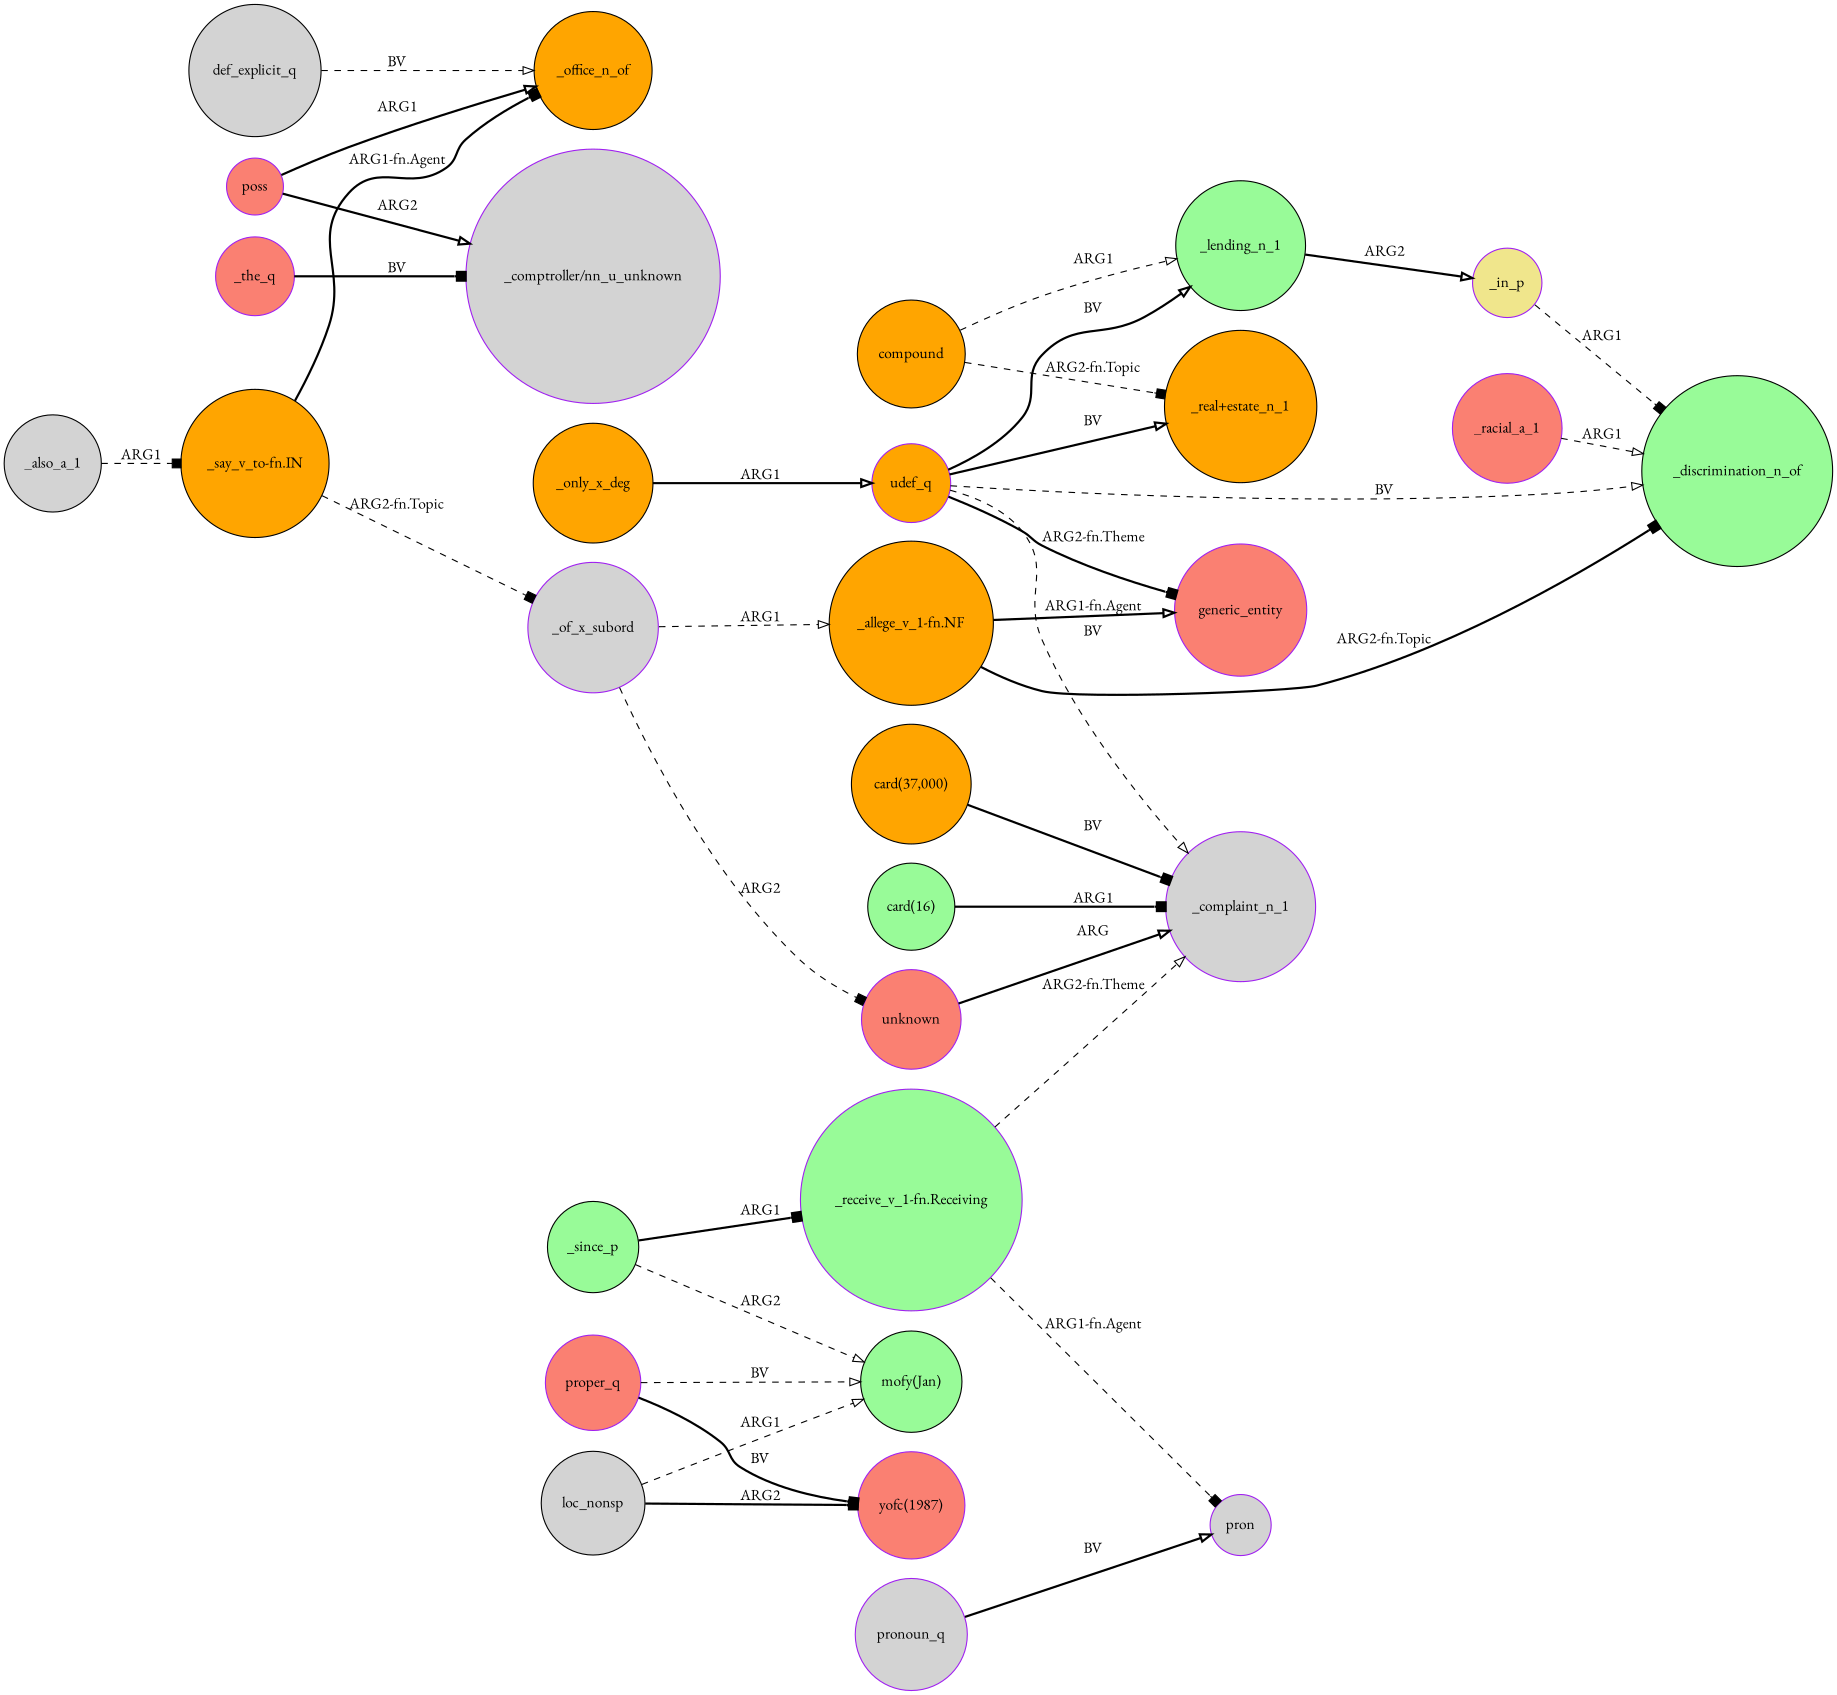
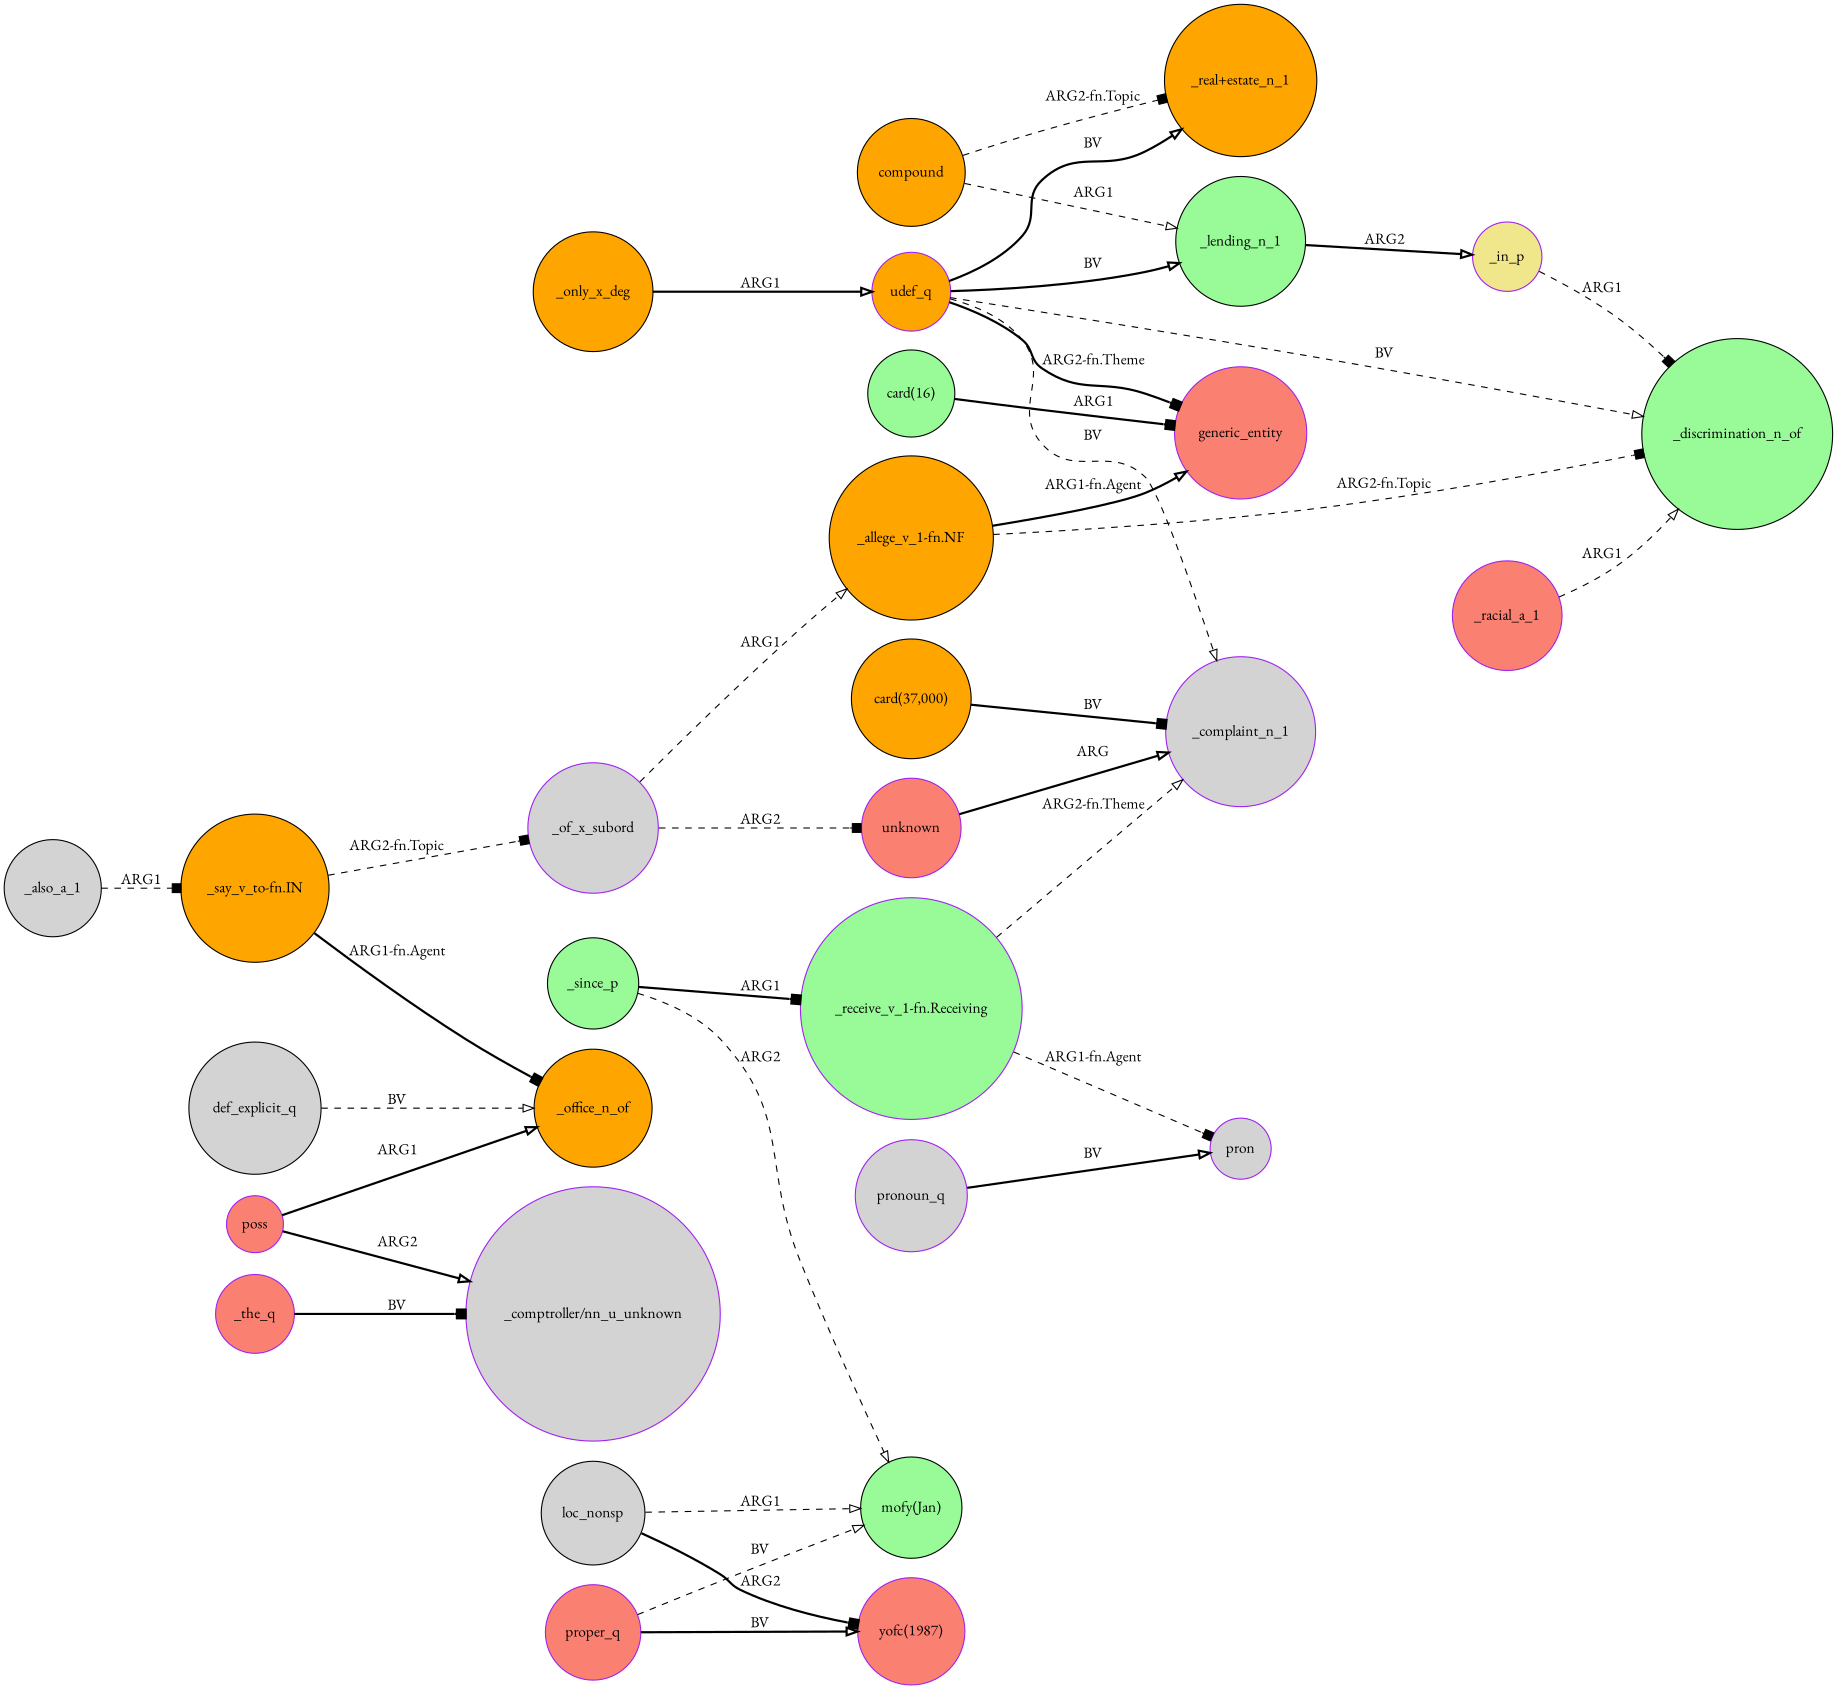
  digraph {
    fontname="EB Garamond"
    rankdir=LR
    node [color=purple fillcolor=lightgrey fontname="EB Garamond" shape=circle style=filled]
    edge [arrowhead=onormal fontname="EB Garamond" style=dashed]
    _complaint_n_1
    udef_q [fillcolor=orange]
    generic_entity [fillcolor=salmon]
    _lending_n_1 [color=black fillcolor=palegreen]
    "_real+estate_n_1" [color=black fillcolor=orange]
    _discrimination_n_of [color=black fillcolor=palegreen]
    _in_p [fillcolor=khaki]
    _since_p [color=black fillcolor=palegreen]
    "mofy(Jan)" [color=black fillcolor=palegreen]
    "_receive_v_1-fn.Receiving" [fillcolor=palegreen]
    pron
    _only_x_deg [color=black fillcolor=orange]
    _also_a_1 [color=black]
    "_say_v_to-fn.IN" [color=black fillcolor=orange]
    _of_x_subord
    _office_n_of [color=black fillcolor=orange]
    "_allege_v_1-fn.NF" [color=black fillcolor=orange]
    unknown [fillcolor=salmon]
    "card(16)" [color=black fillcolor=palegreen]
    def_explicit_q [color=black]
    poss [fillcolor=salmon]
    "_comptroller/nn_u_unknown"
    proper_q [fillcolor=salmon]
    "yofc(1987)" [fillcolor=salmon]
    compound [color=black fillcolor=orange]
    "card(37,000)" [color=black fillcolor=orange]
    pronoun_q
    _the_q [fillcolor=salmon]
    _racial_a_1 [fillcolor=salmon]
    loc_nonsp [color=black]
    udef_q -> _complaint_n_1 [label=BV]
    udef_q -> generic_entity [arrowhead=box label="ARG2-fn.Theme" style=bold]
    udef_q -> _lending_n_1 [label=BV style=bold]
    udef_q -> "_real+estate_n_1" [label=BV style=bold]
    udef_q -> _discrimination_n_of [label=BV]
    _lending_n_1 -> _in_p [label=ARG2 style=bold]
    _in_p -> _discrimination_n_of [arrowhead=box label=ARG1]
    _since_p -> "mofy(Jan)" [label=ARG2]
    _since_p -> "_receive_v_1-fn.Receiving" [arrowhead=box label=ARG1 style=bold]
    "_receive_v_1-fn.Receiving" -> _complaint_n_1 [label="ARG2-fn.Theme"]
    "_receive_v_1-fn.Receiving" -> pron [arrowhead=box label="ARG1-fn.Agent"]
    _only_x_deg -> udef_q [label=ARG1 style=bold]
    _also_a_1 -> "_say_v_to-fn.IN" [arrowhead=box label=ARG1]
    "_say_v_to-fn.IN" -> _of_x_subord [arrowhead=box label="ARG2-fn.Topic"]
    "_say_v_to-fn.IN" -> _office_n_of [arrowhead=box label="ARG1-fn.Agent" style=bold]
    _of_x_subord -> "_allege_v_1-fn.NF" [label=ARG1]
    _of_x_subord -> unknown [arrowhead=box label=ARG2]
    "_allege_v_1-fn.NF" -> generic_entity [label="ARG1-fn.Agent" style=bold]
-   "_allege_v_1-fn.NF" -> _discrimination_n_of [arrowhead=box label="ARG2-fn.Topic" style=bold]
+   "_allege_v_1-fn.NF" -> _discrimination_n_of [arrowhead=box label="ARG2-fn.Topic"]
    unknown -> _complaint_n_1 [label=ARG style=bold]
-   "card(16)" -> _complaint_n_1 [arrowhead=box label=ARG1 style=bold]
+   "card(16)" -> generic_entity [arrowhead=box label=ARG1 style=bold]
    def_explicit_q -> _office_n_of [label=BV]
    poss -> _office_n_of [label=ARG1 style=bold]
    poss -> "_comptroller/nn_u_unknown" [label=ARG2 style=bold]
    proper_q -> "mofy(Jan)" [label=BV]
-   proper_q -> "yofc(1987)" [arrowhead=box label=BV style=bold]
+   proper_q -> "yofc(1987)" [label=BV style=bold]
    compound -> _lending_n_1 [label=ARG1]
    compound -> "_real+estate_n_1" [arrowhead=box label="ARG2-fn.Topic"]
    "card(37,000)" -> _complaint_n_1 [arrowhead=box label=BV style=bold]
    pronoun_q -> pron [label=BV style=bold]
    _the_q -> "_comptroller/nn_u_unknown" [arrowhead=box label=BV style=bold]
    _racial_a_1 -> _discrimination_n_of [label=ARG1]
    loc_nonsp -> "mofy(Jan)" [label=ARG1]
    loc_nonsp -> "yofc(1987)" [arrowhead=box label=ARG2 style=bold]
  }
